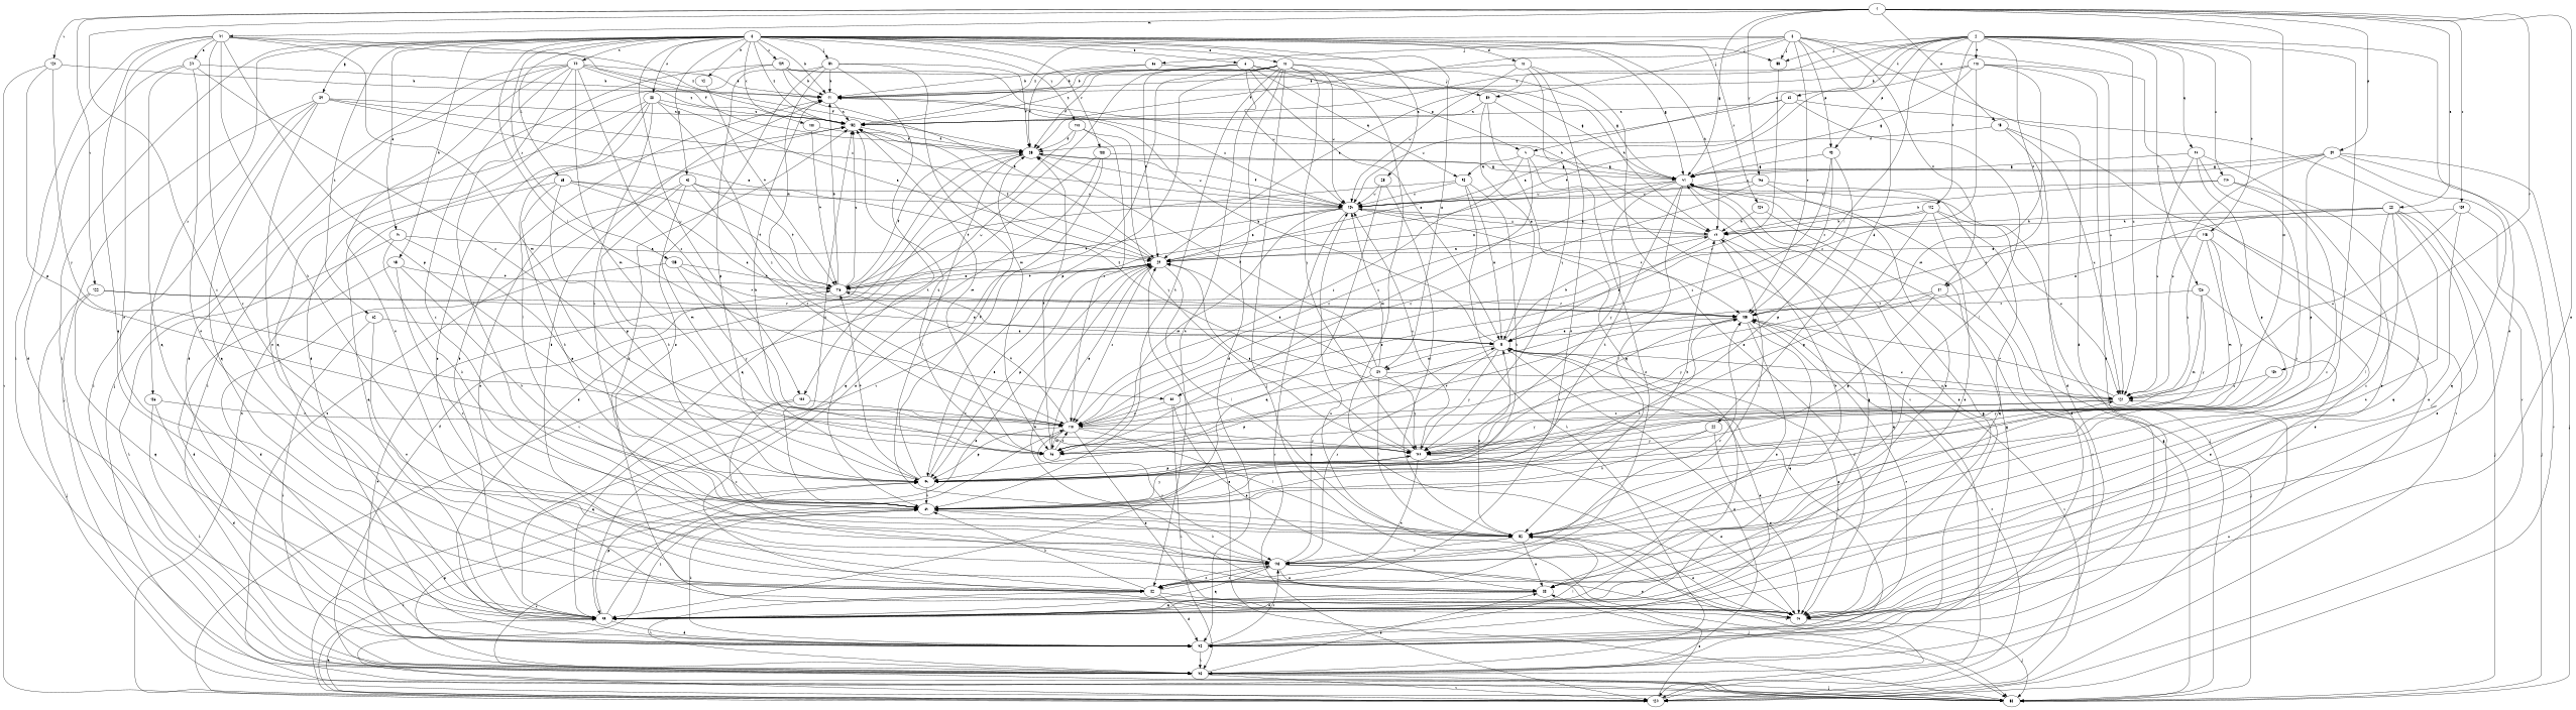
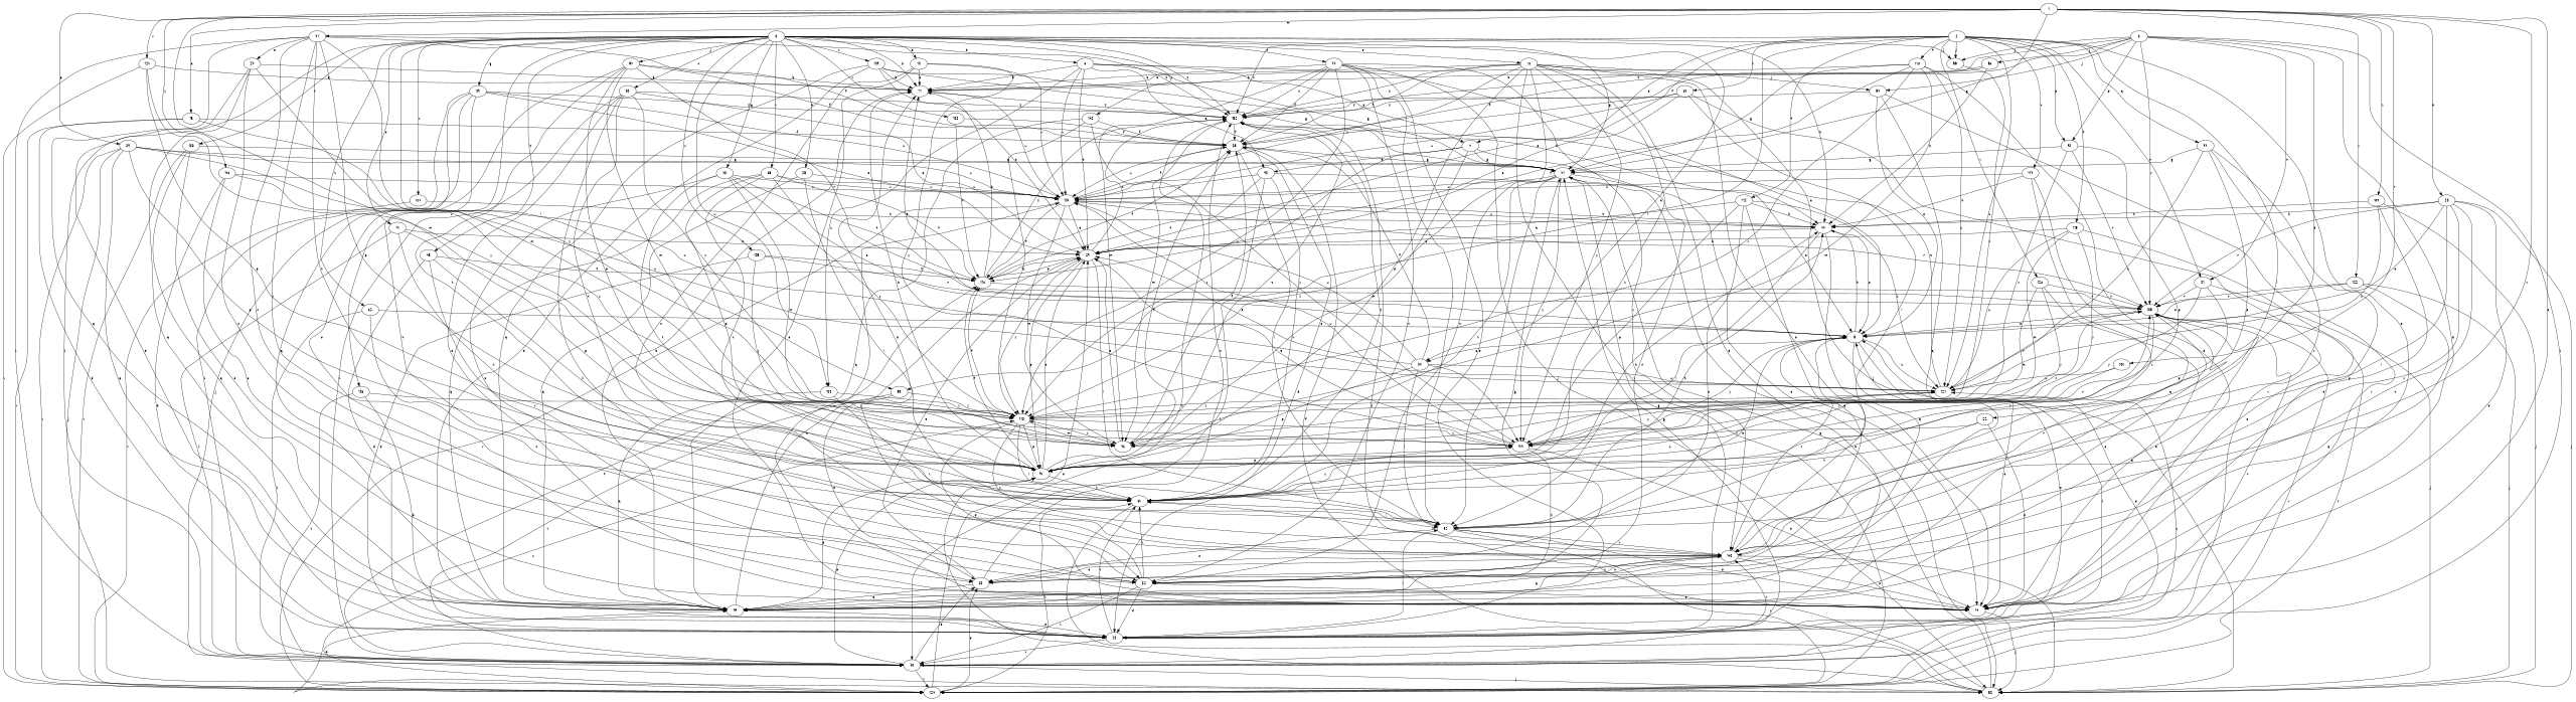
  strict digraph {
    fontname="Patrick Hand"
    node [fontname="Patrick Hand"]
    edge [fontname="Patrick Hand"]
    0
    6
    11
    13
    14
    18
    25
    39
    40
    41
-   42
    45
    47
    50
    54
    55
    62
    65
    70
    77
    80
    87
    100
    133
    135
    136
    137
    138
    139
    143
    152
    4
    29
    98
    5
    134
    17
-   23 [label=73]
+   23
    35
    57
    82
    147
    58
    64
    94
    127
    52
    99
    76
    110
    116
    88
    140
    105
    121
    1
    15
    28
    71
    89
    104
    109
    122
    124
    146
    27
    2
    63
    81
    93
    97
    112
    113
    115
    117
    126
    3
    22
    56
    0 -> 6 [label=b]
    0 -> 11 [label=b]
    0 -> 13 [label=c]
    0 -> 14 [label=c]
    0 -> 18 [label=d]
    0 -> 25 [label=e]
    0 -> 39 [label=g]
    0 -> 40 [label=g]
    0 -> 41 [label=g]
-   0 -> 42 [label=h]
    0 -> 45 [label=h]
    0 -> 47 [label=h]
    0 -> 50 [label=i]
    0 -> 54 [label=j]
    0 -> 55 [label=j]
    0 -> 62 [label=k]
    0 -> 65 [label=l]
    0 -> 70 [label=l]
    0 -> 77 [label=n]
    0 -> 80 [label=n]
    0 -> 87 [label=o]
    0 -> 100 [label=r]
    0 -> 133 [label=w]
    0 -> 135 [label=x]
    0 -> 136 [label=x]
    0 -> 137 [label=x]
    0 -> 138 [label=x]
    0 -> 139 [label=x]
    0 -> 143 [label=y]
    0 -> 152 [label=z]
    6 -> 11 [label=b]
    6 -> 41 [label=g]
    6 -> 133 [label=w]
    6 -> 4 [label=a]
    6 -> 29 [label=e]
    6 -> 98 [label=q]
    6 -> 5 [label=a]
    6 -> 134 [label=w]
    11 -> 152 [label=z]
    11 -> 134 [label=w]
    13 -> 11 [label=b]
    13 -> 152 [label=z]
    13 -> 134 [label=w]
    13 -> 17 [label=c]
    13 -> 23 [label=d]
    13 -> 35 [label=f]
    13 -> 57 [label=j]
    13 -> 82 [label=n]
    13 -> 147 [label=y]
    13 -> 58 [label=j]
    13 -> 64 [label=k]
    13 -> 94 [label=p]
    13 -> 127 [label=v]
    14 -> 70 [label=l]
    14 -> 29 [label=e]
    14 -> 64 [label=k]
    14 -> 94 [label=p]
    18 -> 11 [label=b]
    18 -> 134 [label=w]
    18 -> 17 [label=c]
    18 -> 82 [label=n]
    18 -> 147 [label=y]
    25 -> 134 [label=w]
    25 -> 52 [label=i]
    25 -> 99 [label=q]
    39 -> 70 [label=l]
    39 -> 152 [label=z]
    39 -> 29 [label=e]
    39 -> 134 [label=w]
    39 -> 82 [label=n]
    39 -> 58 [label=j]
    39 -> 99 [label=q]
    40 -> 134 [label=w]
    40 -> 64 [label=k]
    40 -> 76 [label=m]
    40 -> 110 [label=s]
    40 -> 116 [label=t]
    40 -> 88 [label=o]
    41 -> 134 [label=w]
    41 -> 17 [label=c]
    41 -> 147 [label=y]
    41 -> 58 [label=j]
    41 -> 64 [label=k]
    41 -> 52 [label=i]
    41 -> 110 [label=s]
-   42 -> 116 [label=t]
    45 -> 23 [label=d]
    45 -> 64 [label=k]
    45 -> 116 [label=t]
    45 -> 140 [label=x]
    47 -> 29 [label=e]
    47 -> 5 [label=a]
    47 -> 134 [label=w]
    47 -> 52 [label=i]
    47 -> 99 [label=q]
    50 -> 70 [label=l]
    50 -> 110 [label=s]
    50 -> 88 [label=o]
    54 -> 11 [label=b]
    54 -> 17 [label=c]
    54 -> 35 [label=f]
    54 -> 64 [label=k]
    54 -> 94 [label=p]
    54 -> 76 [label=m]
    54 -> 105 [label=r]
    55 -> 110 [label=s]
    62 -> 70 [label=l]
    62 -> 5 [label=a]
    62 -> 82 [label=n]
    65 -> 5 [label=a]
    65 -> 134 [label=w]
    65 -> 64 [label=k]
    65 -> 94 [label=p]
    65 -> 99 [label=q]
    65 -> 116 [label=t]
    70 -> 41 [label=g]
    70 -> 5 [label=a]
    70 -> 58 [label=j]
    70 -> 94 [label=p]
    70 -> 127 [label=v]
    70 -> 116 [label=t]
    70 -> 88 [label=o]
    70 -> 121 [label=u]
    77 -> 11 [label=b]
    77 -> 152 [label=z]
    77 -> 23 [label=d]
    77 -> 35 [label=f]
    77 -> 82 [label=n]
    77 -> 58 [label=j]
    77 -> 52 [label=i]
    77 -> 76 [label=m]
    77 -> 110 [label=s]
    77 -> 140 [label=x]
    80 -> 70 [label=l]
    80 -> 152 [label=z]
    80 -> 29 [label=e]
    80 -> 17 [label=c]
    80 -> 64 [label=k]
    80 -> 52 [label=i]
    80 -> 110 [label=s]
    87 -> 29 [label=e]
    87 -> 134 [label=w]
    87 -> 35 [label=f]
    87 -> 147 [label=y]
    87 -> 94 [label=p]
    87 -> 52 [label=i]
    87 -> 121 [label=u]
    100 -> 41 [label=g]
    100 -> 17 [label=c]
    100 -> 127 [label=v]
    100 -> 99 [label=q]
    133 -> 99 [label=q]
    133 -> 110 [label=s]
    133 -> 140 [label=x]
    135 -> 23 [label=d]
    135 -> 147 [label=y]
    135 -> 116 [label=t]
    135 -> 105 [label=r]
    136 -> 70 [label=l]
    136 -> 23 [label=d]
    136 -> 110 [label=s]
    137 -> 47 [label=h]
    137 -> 127 [label=v]
    138 -> 35 [label=f]
    138 -> 116 [label=t]
    139 -> 11 [label=b]
    139 -> 41 [label=g]
    139 -> 47 [label=h]
    139 -> 29 [label=e]
    139 -> 23 [label=d]
    139 -> 99 [label=q]
    143 -> 35 [label=f]
    143 -> 147 [label=y]
    143 -> 99 [label=q]
    143 -> 110 [label=s]
    152 -> 35 [label=f]
    152 -> 76 [label=m]
    4 -> 41 [label=g]
    4 -> 98 [label=q]
    4 -> 82 [label=n]
    4 -> 76 [label=m]
    4 -> 110 [label=s]
    29 -> 152 [label=z]
    29 -> 94 [label=p]
    29 -> 52 [label=i]
    29 -> 110 [label=s]
    29 -> 116 [label=t]
    98 -> 70 [label=l]
    98 -> 5 [label=a]
    98 -> 134 [label=w]
    98 -> 64 [label=k]
    98 -> 116 [label=t]
    5 -> 11 [label=b]
    5 -> 47 [label=h]
    5 -> 70 [label=l]
    5 -> 87 [label=o]
    5 -> 17 [label=c]
    5 -> 147 [label=y]
    5 -> 140 [label=x]
    5 -> 121 [label=u]
    134 -> 47 [label=h]
    134 -> 29 [label=e]
    134 -> 35 [label=f]
    134 -> 127 [label=v]
    134 -> 76 [label=m]
    134 -> 116 [label=t]
    134 -> 105 [label=r]
    17 -> 134 [label=w]
    17 -> 58 [label=j]
    23 -> 41 [label=g]
    23 -> 70 [label=l]
    23 -> 5 [label=a]
    23 -> 64 [label=k]
    23 -> 52 [label=i]
    23 -> 140 [label=x]
    23 -> 105 [label=r]
    35 -> 41 [label=g]
    35 -> 134 [label=w]
    35 -> 23 [label=d]
    35 -> 52 [label=i]
    57 -> 152 [label=z]
    57 -> 5 [label=a]
    57 -> 127 [label=v]
    57 -> 99 [label=q]
    82 -> 11 [label=b]
    82 -> 70 [label=l]
    82 -> 17 [label=c]
    82 -> 23 [label=d]
    82 -> 64 [label=k]
    82 -> 140 [label=x]
    147 -> 29 [label=e]
    147 -> 134 [label=w]
    147 -> 17 [label=c]
    147 -> 82 [label=n]
    147 -> 94 [label=p]
    58 -> 41 [label=g]
    58 -> 152 [label=z]
    58 -> 29 [label=e]
    58 -> 35 [label=f]
    64 -> 47 [label=h]
    64 -> 152 [label=z]
    64 -> 147 [label=y]
    64 -> 58 [label=j]
    64 -> 52 [label=i]
    64 -> 121 [label=u]
    94 -> 11 [label=b]
    94 -> 29 [label=e]
    94 -> 35 [label=f]
    94 -> 64 [label=k]
    94 -> 116 [label=t]
    94 -> 105 [label=r]
    127 -> 152 [label=z]
    127 -> 64 [label=k]
    127 -> 99 [label=q]
    127 -> 110 [label=s]
    127 -> 88 [label=o]
    127 -> 105 [label=r]
    52 -> 47 [label=h]
    52 -> 5 [label=a]
    52 -> 17 [label=c]
    52 -> 127 [label=v]
    52 -> 88 [label=o]
    52 -> 140 [label=x]
    99 -> 11 [label=b]
    99 -> 41 [label=g]
    99 -> 29 [label=e]
    99 -> 23 [label=d]
    99 -> 94 [label=p]
    76 -> 152 [label=z]
    76 -> 29 [label=e]
    76 -> 35 [label=f]
    76 -> 110 [label=s]
    76 -> 105 [label=r]
    110 -> 17 [label=c]
    110 -> 147 [label=y]
    110 -> 94 [label=p]
    110 -> 52 [label=i]
    110 -> 76 [label=m]
    110 -> 116 [label=t]
    110 -> 140 [label=x]
    116 -> 11 [label=b]
    116 -> 152 [label=z]
    116 -> 29 [label=e]
    116 -> 35 [label=f]
    116 -> 105 [label=r]
    88 -> 152 [label=z]
    88 -> 29 [label=e]
    88 -> 99 [label=q]
    140 -> 5 [label=a]
    140 -> 17 [label=c]
    140 -> 82 [label=n]
    140 -> 58 [label=j]
    140 -> 64 [label=k]
    140 -> 99 [label=q]
    140 -> 88 [label=o]
    140 -> 105 [label=r]
    105 -> 5 [label=a]
    105 -> 64 [label=k]
    105 -> 127 [label=v]
    105 -> 99 [label=q]
    105 -> 88 [label=o]
    121 -> 152 [label=z]
    121 -> 147 [label=y]
    121 -> 110 [label=s]
    121 -> 105 [label=r]
    1 -> 41 [label=g]
    1 -> 17 [label=c]
    1 -> 76 [label=m]
    1 -> 140 [label=x]
    1 -> 15 [label=c]
    1 -> 28 [label=e]
    1 -> 71 [label=m]
    1 -> 89 [label=p]
    1 -> 104 [label=r]
    1 -> 109 [label=s]
    1 -> 122 [label=v]
    1 -> 124 [label=v]
    1 -> 146 [label=y]
    15 -> 23 [label=d]
    15 -> 35 [label=f]
    15 -> 127 [label=v]
    15 -> 121 [label=u]
    28 -> 47 [label=h]
    28 -> 5 [label=a]
    28 -> 17 [label=c]
    28 -> 82 [label=n]
    28 -> 58 [label=j]
    28 -> 52 [label=i]
    28 -> 140 [label=x]
    28 -> 105 [label=r]
    71 -> 70 [label=l]
    71 -> 152 [label=z]
    71 -> 35 [label=f]
    71 -> 82 [label=n]
    71 -> 64 [label=k]
    71 -> 94 [label=p]
    71 -> 99 [label=q]
    71 -> 76 [label=m]
    71 -> 140 [label=x]
    71 -> 27 [label=e]
    89 -> 41 [label=g]
    89 -> 134 [label=w]
    89 -> 58 [label=j]
    89 -> 94 [label=p]
    89 -> 127 [label=v]
    89 -> 99 [label=q]
    89 -> 121 [label=u]
    104 -> 147 [label=y]
    104 -> 121 [label=u]
    109 -> 47 [label=h]
    109 -> 58 [label=j]
    109 -> 88 [label=o]
    109 -> 121 [label=u]
    122 -> 5 [label=a]
    122 -> 58 [label=j]
    122 -> 99 [label=q]
    122 -> 105 [label=r]
    124 -> 11 [label=b]
    124 -> 147 [label=y]
    124 -> 94 [label=p]
    124 -> 127 [label=v]
    146 -> 134 [label=w]
    146 -> 23 [label=d]
    146 -> 110 [label=s]
    146 -> 88 [label=o]
    27 -> 11 [label=b]
    27 -> 23 [label=d]
    27 -> 82 [label=n]
    27 -> 99 [label=q]
    27 -> 110 [label=s]
    2 -> 50 [label=i]
    2 -> 55 [label=j]
    2 -> 152 [label=z]
    2 -> 4 [label=a]
    2 -> 29 [label=e]
    2 -> 17 [label=c]
    2 -> 52 [label=i]
    2 -> 121 [label=u]
    2 -> 63 [label=k]
    2 -> 81 [label=n]
    2 -> 93 [label=p]
    2 -> 97 [label=q]
    2 -> 112 [label=t]
    2 -> 113 [label=t]
    2 -> 115 [label=t]
    2 -> 117 [label=u]
    2 -> 126 [label=v]
    63 -> 152 [label=z]
    63 -> 29 [label=e]
    63 -> 134 [label=w]
    63 -> 127 [label=v]
    63 -> 52 [label=i]
    81 -> 147 [label=y]
    81 -> 58 [label=j]
    81 -> 94 [label=p]
    81 -> 105 [label=r]
    93 -> 41 [label=g]
    93 -> 94 [label=p]
    93 -> 110 [label=s]
    93 -> 105 [label=r]
    97 -> 41 [label=g]
    97 -> 17 [label=c]
    97 -> 94 [label=p]
    97 -> 140 [label=x]
    97 -> 121 [label=u]
    112 -> 47 [label=h]
    112 -> 29 [label=e]
    112 -> 94 [label=p]
    112 -> 99 [label=q]
    112 -> 88 [label=o]
    112 -> 121 [label=u]
    113 -> 11 [label=b]
    113 -> 41 [label=g]
    113 -> 23 [label=d]
    113 -> 76 [label=m]
    113 -> 110 [label=s]
    113 -> 116 [label=t]
    113 -> 121 [label=u]
    115 -> 29 [label=e]
    115 -> 17 [label=c]
    115 -> 147 [label=y]
    115 -> 76 [label=m]
    115 -> 121 [label=u]
    117 -> 47 [label=h]
    117 -> 134 [label=w]
    117 -> 99 [label=q]
    117 -> 140 [label=x]
    126 -> 17 [label=c]
    126 -> 147 [label=y]
    126 -> 76 [label=m]
    126 -> 105 [label=r]
    3 -> 55 [label=j]
    3 -> 70 [label=l]
    3 -> 152 [label=z]
    3 -> 23 [label=d]
    3 -> 35 [label=f]
    3 -> 57 [label=j]
    3 -> 105 [label=r]
    3 -> 81 [label=n]
    3 -> 93 [label=p]
    3 -> 22 [label=d]
    3 -> 56 [label=j]
    22 -> 17 [label=c]
    22 -> 147 [label=y]
    22 -> 64 [label=k]
    56 -> 11 [label=b]
    56 -> 47 [label=h]
    56 -> 35 [label=f]
  }
